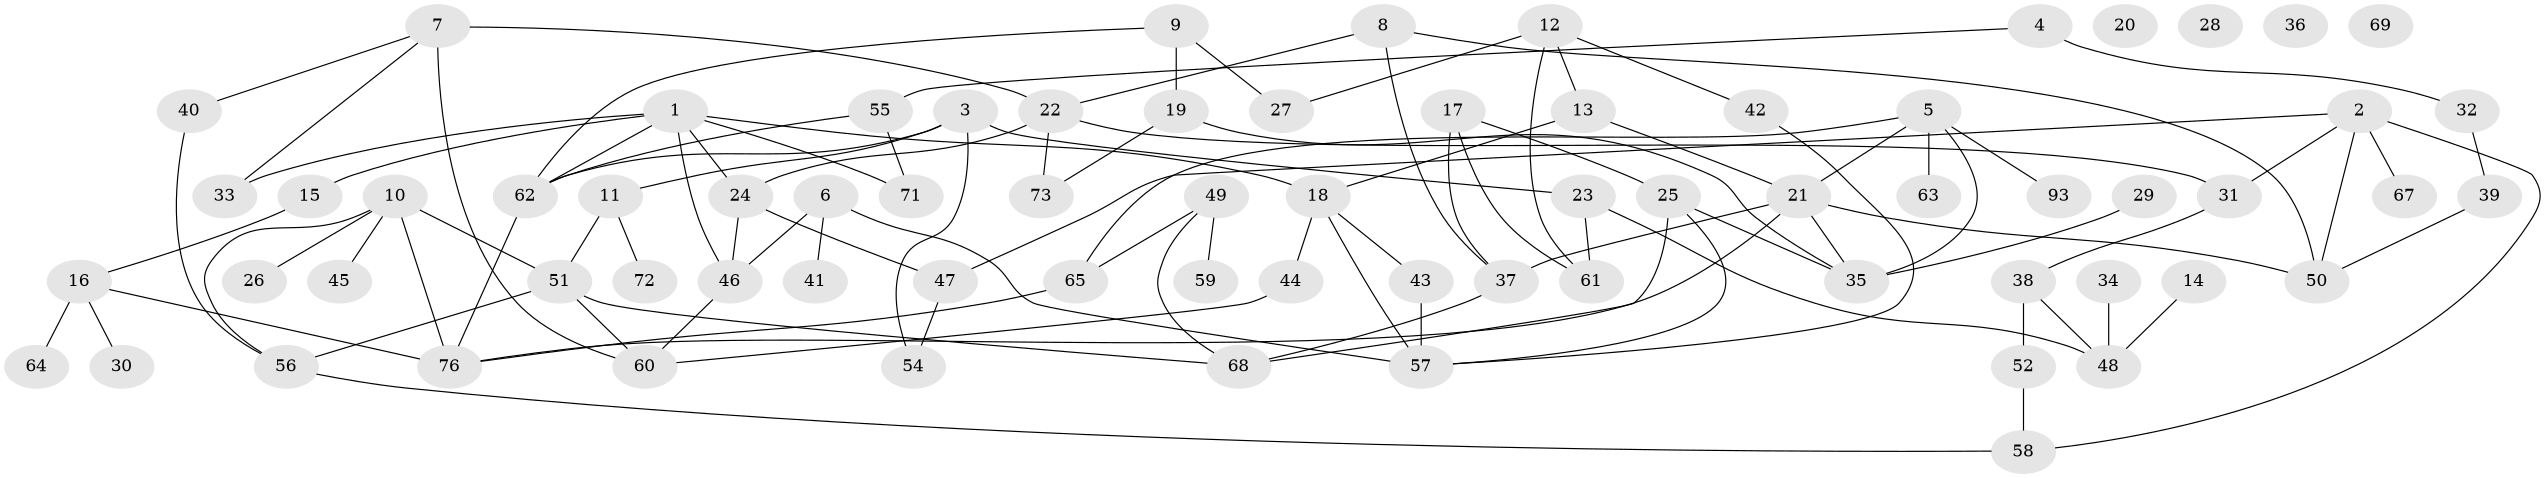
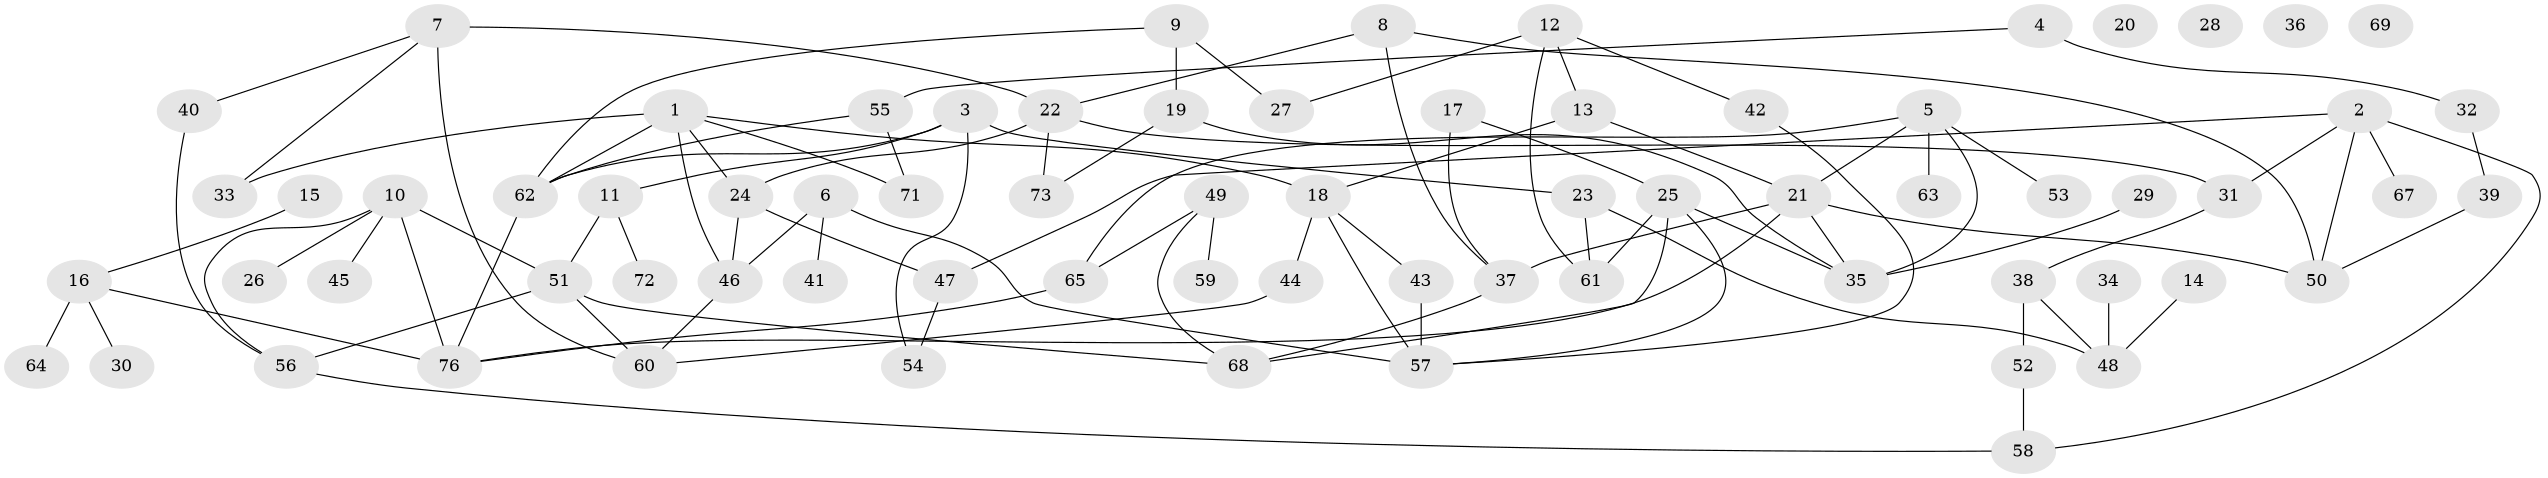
  graph {
    node [color=gray90 style=filled]
    1
    15
    18
    24
    33
    46
    62
    71
    16
    57
    43
    44
    47
    60
    n15 [label=76]
    2
    31
    50
    58
    67
    38
    54
    3
    11
    23
    51
    72
    61
    48
    4
    32
    55
    39
    5
    21
    35
-   53 [label=93]
+   53
    63
    65
    37
    6
    41
    7
    22
    40
    n46 [label=73]
    56
    8
    68
    9
    19
    27
    10
    26
    45
    12
    13
    42
    14
    30
    64
    17
    25
    20
    28
    29
    52
    34
    36
    49
    59
    69
-   1 -- 15
    1 -- 18
    1 -- 24
    1 -- 33
    1 -- 46
    1 -- 62
    1 -- 71
    15 -- 16
    18 -- 57
    18 -- 43
    18 -- 44
    24 -- 46
    24 -- 47
    46 -- 60
    62 -- n15
    16 -- n15
    16 -- 30
    16 -- 64
    43 -- 57
    44 -- 60
    47 -- 54
    2 -- 47
    2 -- 31
    2 -- 50
    2 -- 58
    2 -- 67
    31 -- 38
    38 -- 48
    38 -- 52
    3 -- 62
    3 -- 54
    3 -- 11
    3 -- 23
    11 -- 51
    11 -- 72
    23 -- 61
    23 -- 48
    51 -- 60
    51 -- 56
    51 -- 68
    4 -- 32
    4 -- 55
    32 -- 39
    55 -- 62
    55 -- 71
    39 -- 50
    5 -- 21
    5 -- 35
    5 -- 53
    5 -- 63
    5 -- 65
    21 -- n15
    21 -- 50
    21 -- 35
    21 -- 37
    65 -- n15
    37 -- 68
    6 -- 46
    6 -- 57
    6 -- 41
    7 -- 33
    7 -- 60
    7 -- 22
    7 -- 40
    22 -- 24
    22 -- 31
    22 -- n46
    40 -- 56
    56 -- 58
    8 -- 50
    8 -- 37
    8 -- 22
    9 -- 62
    9 -- 19
    9 -- 27
    19 -- 35
    19 -- n46
    10 -- n15
    10 -- 51
    10 -- 56
    10 -- 26
    10 -- 45
    12 -- 61
    12 -- 27
    12 -- 13
    12 -- 42
    13 -- 18
    13 -- 21
    42 -- 57
    14 -- 48
    17 -- 37
    17 -- 25
    25 -- 57
-   17 -- 61
+   25 -- 61
    25 -- 35
    25 -- 68
    29 -- 35
    52 -- 58
    34 -- 48
    49 -- 65
    49 -- 68
    49 -- 59
  }
